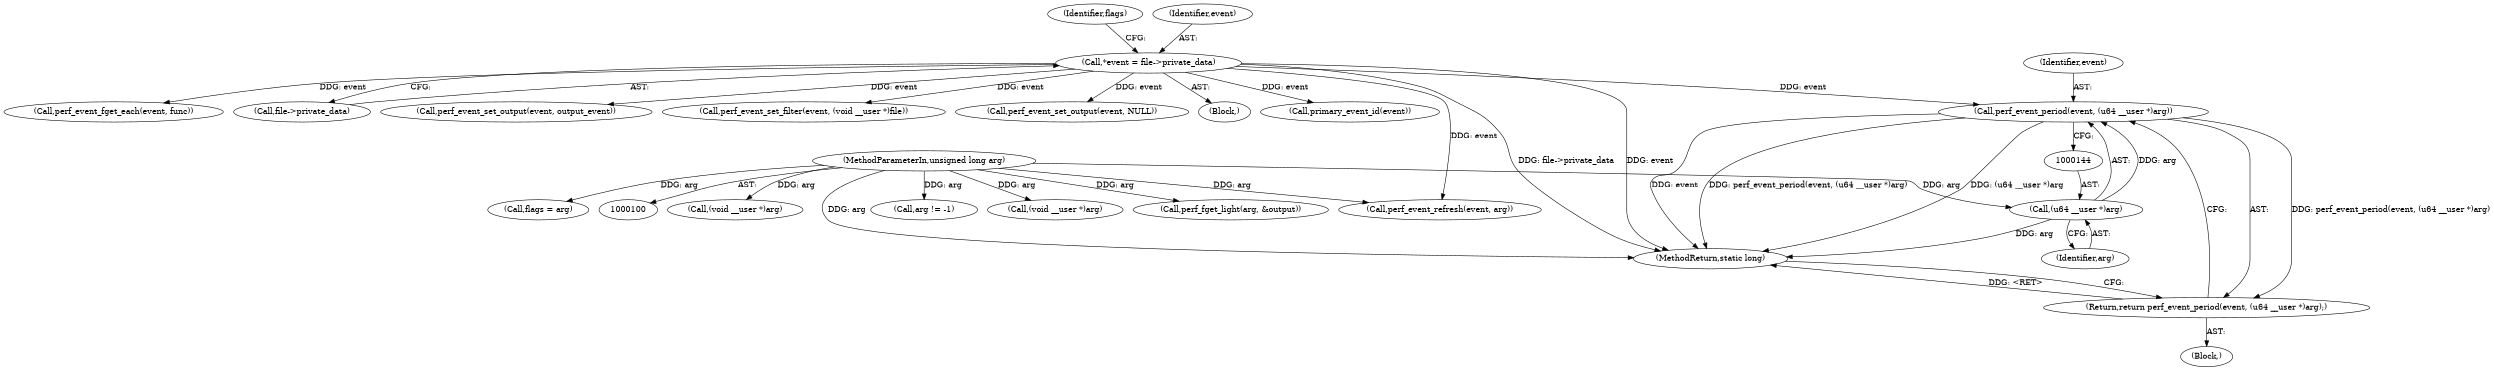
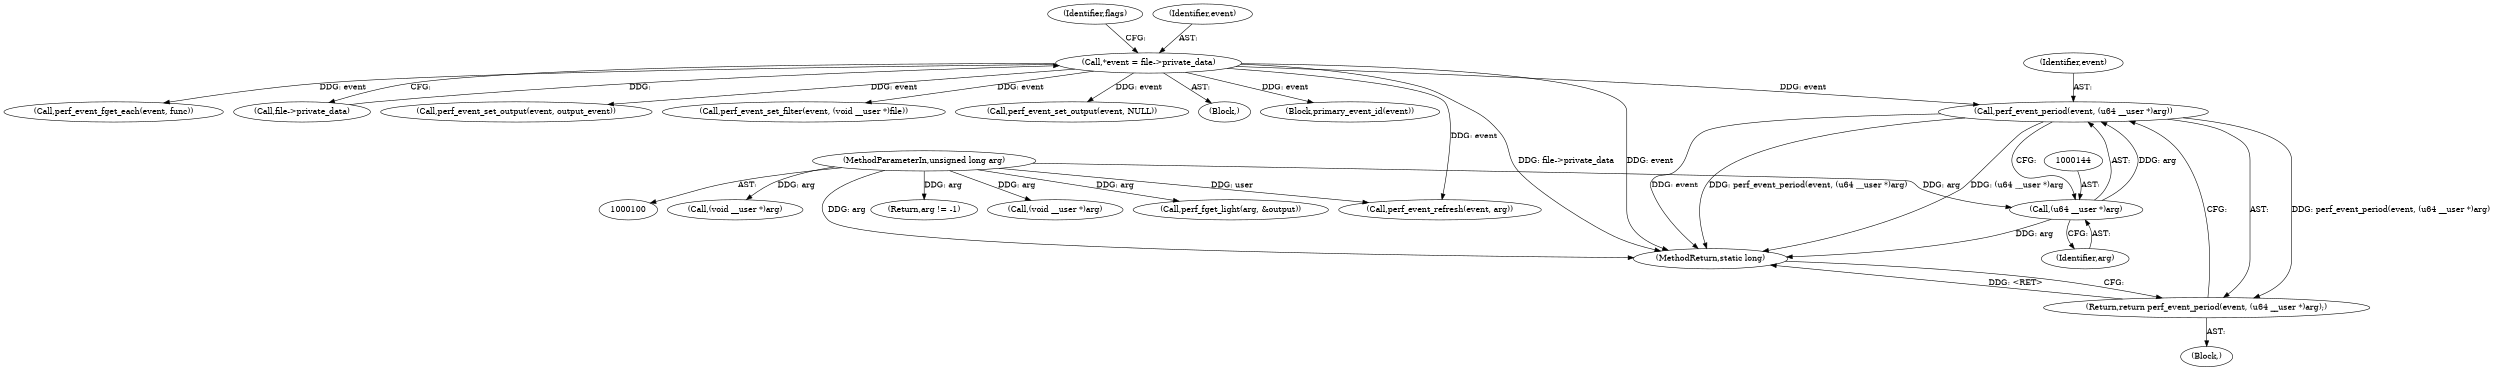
  digraph {
    n1 [label="(Call,perf_event_period(event, (u64 __user *)arg))"]
    n2 [label="(Call,(u64 __user *)arg)"]
    n3 [label="(Return,return perf_event_period(event, (u64 __user *)arg);)"]
    n4 [label="(MethodReturn,static long)"]
    n5 [label="(Identifier,arg)"]
    n6 [label="(Block,)"]
    n7 [label="(Call,*event = file->private_data)"]
    n8 [label="(Call,perf_event_fget_each(event, func))"]
    n9 [label="(Call,file->private_data)"]
    n10 [label="(Call,perf_event_set_output(event, output_event))"]
    n11 [label="(Call,perf_event_set_filter(event, (void __user *)file))"]
    n12 [label="(Call,perf_event_set_output(event, NULL))"]
    n13 [label="(Block,)"]
-   n14 [label="(Call,primary_event_id(event))"]
+   n14 [label="(Block,primary_event_id(event))"]
    n15 [label="(Call,perf_event_refresh(event, arg))"]
    n16 [label="(MethodParameterIn,unsigned long arg)"]
    n17 [label="(Call,(void __user *)arg)"]
-   n18 [label="(Call,arg != -1)"]
+   n18 [label="(Return,arg != -1)"]
    n19 [label="(Call,(void __user *)arg)"]
    n20 [label="(Call,perf_fget_light(arg, &output))"]
-   n21 [label="(Call,flags = arg)"]
    1000100
    n23 [label="(Identifier,flags)"]
    n24 [label="(Identifier,event)"]
    n25 [label="(Identifier,event)"]
    1000144
-   n1 -> 1000144 [label="CFG: "]
+   n1 -> n2 [label="CFG: "]
    n1 -> n3 [label="AST: "]
    n1 -> n3 [label="DDG: perf_event_period(event, (u64 __user *)arg)"]
    n1 -> n4 [label="DDG: event"]
    n1 -> n4 [label="DDG: perf_event_period(event, (u64 __user *)arg)"]
    n1 -> n4 [label="DDG: (u64 __user *)arg"]
    n2 -> n1 [label="AST: "]
    n2 -> n1 [label="DDG: arg"]
    n2 -> n4 [label="DDG: arg"]
    n2 -> n5 [label="CFG: "]
    n3 -> n1 [label="CFG: "]
    n3 -> n4 [label="DDG: <RET>"]
    n3 -> n6 [label="AST: "]
    n4 -> n3 [label="CFG: "]
    n5 -> n2 [label="AST: "]
    n7 -> n1 [label="DDG: event"]
    n7 -> n4 [label="DDG: file->private_data"]
    n7 -> n4 [label="DDG: event"]
    n7 -> n8 [label="DDG: event"]
    n7 -> n9 [label="CFG: "]
    n7 -> n10 [label="DDG: event"]
    n7 -> n11 [label="DDG: event"]
    n7 -> n12 [label="DDG: event"]
    n7 -> n13 [label="AST: "]
    n7 -> n14 [label="DDG: event"]
    n7 -> n15 [label="DDG: event"]
-   n9 -> n7 [label="AST: "]
+   n9 -> n7 [label="DDG: "]
    n16 -> n2 [label="DDG: arg"]
    n16 -> n4 [label="DDG: arg"]
-   n16 -> n15 [label="DDG: arg"]
+   n16 -> n15 [label="DDG: user"]
    n16 -> n17 [label="DDG: arg"]
    n16 -> n18 [label="DDG: arg"]
    n16 -> n19 [label="DDG: arg"]
    n16 -> n20 [label="DDG: arg"]
-   n16 -> n21 [label="DDG: arg"]
    n16 -> 1000100 [label="AST: "]
    n23 -> n7 [label="CFG: "]
    n24 -> n1 [label="AST: "]
    n25 -> n7 [label="AST: "]
    1000144 -> n2 [label="AST: "]
  }
